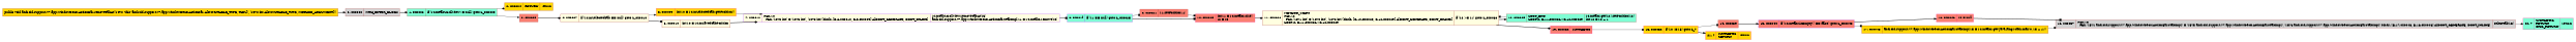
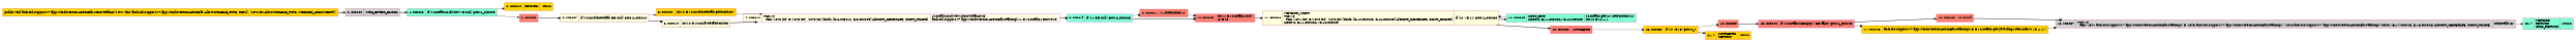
  digraph {
    rankdir=LR
    node [color=brown fillcolor=salmon shape=record style=filled]
    edge [arrowhead=box style=bold]
    n1 [fillcolor=lightgrey label="{0\:\ 0x0000|MTH_ENTER_BLOCK\l}"]
    n2 [fillcolor=aquamarine label="{1\:\ 0x0002|if (r4.mTabScrollView != null) goto L_0x0005\l}"]
    n3 [fillcolor=gold label="{2\:\ 0x0004|RETURN\l|return\l}"]
    n4 [label="{3\:\ 0x0005}"]
    n5 [fillcolor=lightyellow label="{4\:\ 0x0007|if (r4.mSelectedTab == null) goto L_0x0010\l}"]
    n6 [color=deeppink fillcolor=gold label="{5\:\ 0x0009|int r0 = r4.mSelectedTab.getPosition()\l}"]
    n7 [fillcolor=lightyellow label="{6\:\ 0x0010|int r0 = r4.mSavedTabPosition\l}"]
    n8 [color=purple fillcolor=lightyellow label="{7\:\ 0x0012|PHI: r0 \l  PHI: (r0v2 int) = (r0v6 int), (r0v8 int) binds: [B:6:0x0010, B:5:0x0009] A[DONT_GENERATE, DONT_INLINE]\l|r4.mTabScrollView.removeTabAt(r5)\landroid.support.v7.app.WindowDecorActionBar$TabImpl r1 = r4.mTabs.remove(r5)\l}"]
    n9 [color=purple fillcolor=aquamarine label="{8\:\ 0x001f|if (r1 == null) goto L_0x0025\l}"]
    n10 [label="{9\:\ 0x0021|r1.setPosition(\-1)\l}"]
    n11 [color=deeppink label="{10\:\ 0x0025|int r1 = r4.mTabs.size()\lr2 = r5\l}"]
    n12 [fillcolor=lightyellow label="{11\:\ 0x002c|METHOD_START\lPHI: r2 \l  PHI: (r2v1 int) = (r2v0 int), (r2v2 int) binds: [B:10:0x0025, B:12:0x002e] A[DONT_GENERATE, DONT_INLINE]\lLOOP:0: B:11:0x002c\-\>B:12:0x002e\l|if (r2 \>= r1) goto L_0x003c\l}"]
    n13 [fillcolor=aquamarine label="{12\:\ 0x002e|LOOP_END\lLOOP:0: B:11:0x002c\-\>B:12:0x002e\l|r4.mTabs.get(r2).setPosition(r2)\lint r2 = r2 + 1\l}"]
    n14 [color=deeppink label="{19\:\ 0x003c|SYNTHETIC\l}"]
    n15 [color=deeppink fillcolor=gold label="{13\:\ 0x003c|if (r0 != r5) goto L_?\l}"]
    n16 [label="{14\:\ 0x003e}"]
    n17 [color=deeppink fillcolor=gold label="{21\:\ ?|SYNTHETIC\lRETURN\l|return\l}"]
    n18 [color=purple label="{15\:\ 0x0044|if (r4.mTabs.isEmpty() == false) goto L_0x0048\l}"]
    n19 [color=deeppink label="{16\:\ 0x0046|r5 = null\l}"]
    n20 [fillcolor=gold label="{17\:\ 0x0048|android.support.v7.app.WindowDecorActionBar$TabImpl r5 = r4.mTabs.get(java.lang.Math.max(0, r5 + \-1))\l}"]
    n21 [fillcolor=lightgrey label="{18\:\ 0x0057|PHI: r5 \l  PHI: (r5v1 android.support.v7.app.WindowDecorActionBar$TabImpl) = (r5v5 android.support.v7.app.WindowDecorActionBar$TabImpl), (r5v6 android.support.v7.app.WindowDecorActionBar$TabImpl) binds: [B:17:0x0048, B:16:0x0046] A[DONT_GENERATE, DONT_INLINE]\l|selectTab(r5)\l}"]
-   n22 [color=deeppink fillcolor=aquamarine label="{20\:\ ?|SYNTHETIC\lRETURN\lORIG_RETURN\l|return\l}"]
+   n22 [color=deeppink fillcolor=aquamarine label="{20\:\ ?|METHOD\lRETURN\lORIG_RETURN\l|return\l}"]
    n23 [fillcolor=gold label="{public void android.support.v7.app.WindowDecorActionBar.removeTabAt((r4v0 'this' android.support.v7.app.WindowDecorActionBar A[IMMUTABLE_TYPE, THIS]), (r5v0 int A[IMMUTABLE_TYPE, METHOD_ARGUMENT])) }"]
    n1 -> n2 [arrowhead=diamond]
    n2 -> n3 [arrowhead=diamond style=solid]
    n2 -> n4 [arrowhead=normal style=solid]
    n4 -> n5 [arrowhead=diamond]
    n5 -> n6 [arrowhead=normal style=solid]
    n5 -> n7
    n6 -> n8 [arrowhead=normal style=solid]
    n7 -> n8 [arrowhead=diamond]
    n8 -> n9
    n9 -> n10 [style=solid]
    n9 -> n11
    n10 -> n11 [style=solid]
    n11 -> n12 [arrowhead=diamond]
    n12 -> n13 [arrowhead=normal]
    n12 -> n14 [arrowhead=diamond]
    n13 -> n12 [style=solid]
    n14 -> n15 [style=solid]
    n15 -> n16 [style=solid]
    n15 -> n17 [arrowhead=normal]
    n16 -> n18 [arrowhead=normal]
    n18 -> n19 [arrowhead=normal]
    n18 -> n20 [style=solid]
    n19 -> n21
    n20 -> n21 [style=solid]
    n21 -> n22 [arrowhead=diamond style=solid]
    n23 -> n1 [arrowhead=normal]
  }
